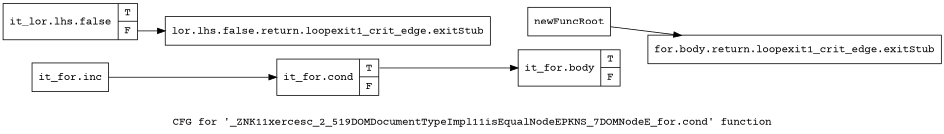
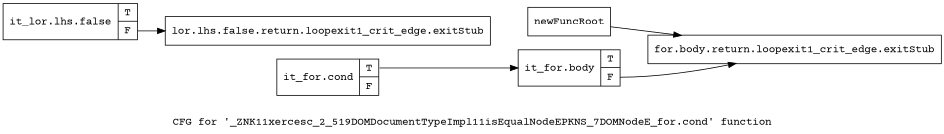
  digraph {
    fontname="Courier Prime"
    label="CFG for '_ZNK11xercesc_2_519DOMDocumentTypeImpl11isEqualNodeEPKNS_7DOMNodeE_for.cond' function"
    rankdir=LR
    node [fontname="Courier Prime" shape=record]
    edge [fontname="Courier Prime" tailport=s1]
    n1 [label="{newFuncRoot}"]
    n2 [label="{for.body.return.loopexit1_crit_edge.exitStub}"]
    n3 [label="{it_for.cond|{<s0>T|<s1>F}}"]
    n4 [label="{it_for.body|{<s0>T|<s1>F}}"]
    n5 [label="{lor.lhs.false.return.loopexit1_crit_edge.exitStub}"]
    n6 [label="{it_lor.lhs.false|{<s0>T|<s1>F}}"]
-   n7 [label="{it_for.inc}"]
    n1 -> n2
    n3 -> n4 [tailport=s0]
+   n4 -> n2
    n6 -> n5
-   n7 -> n3
  }
